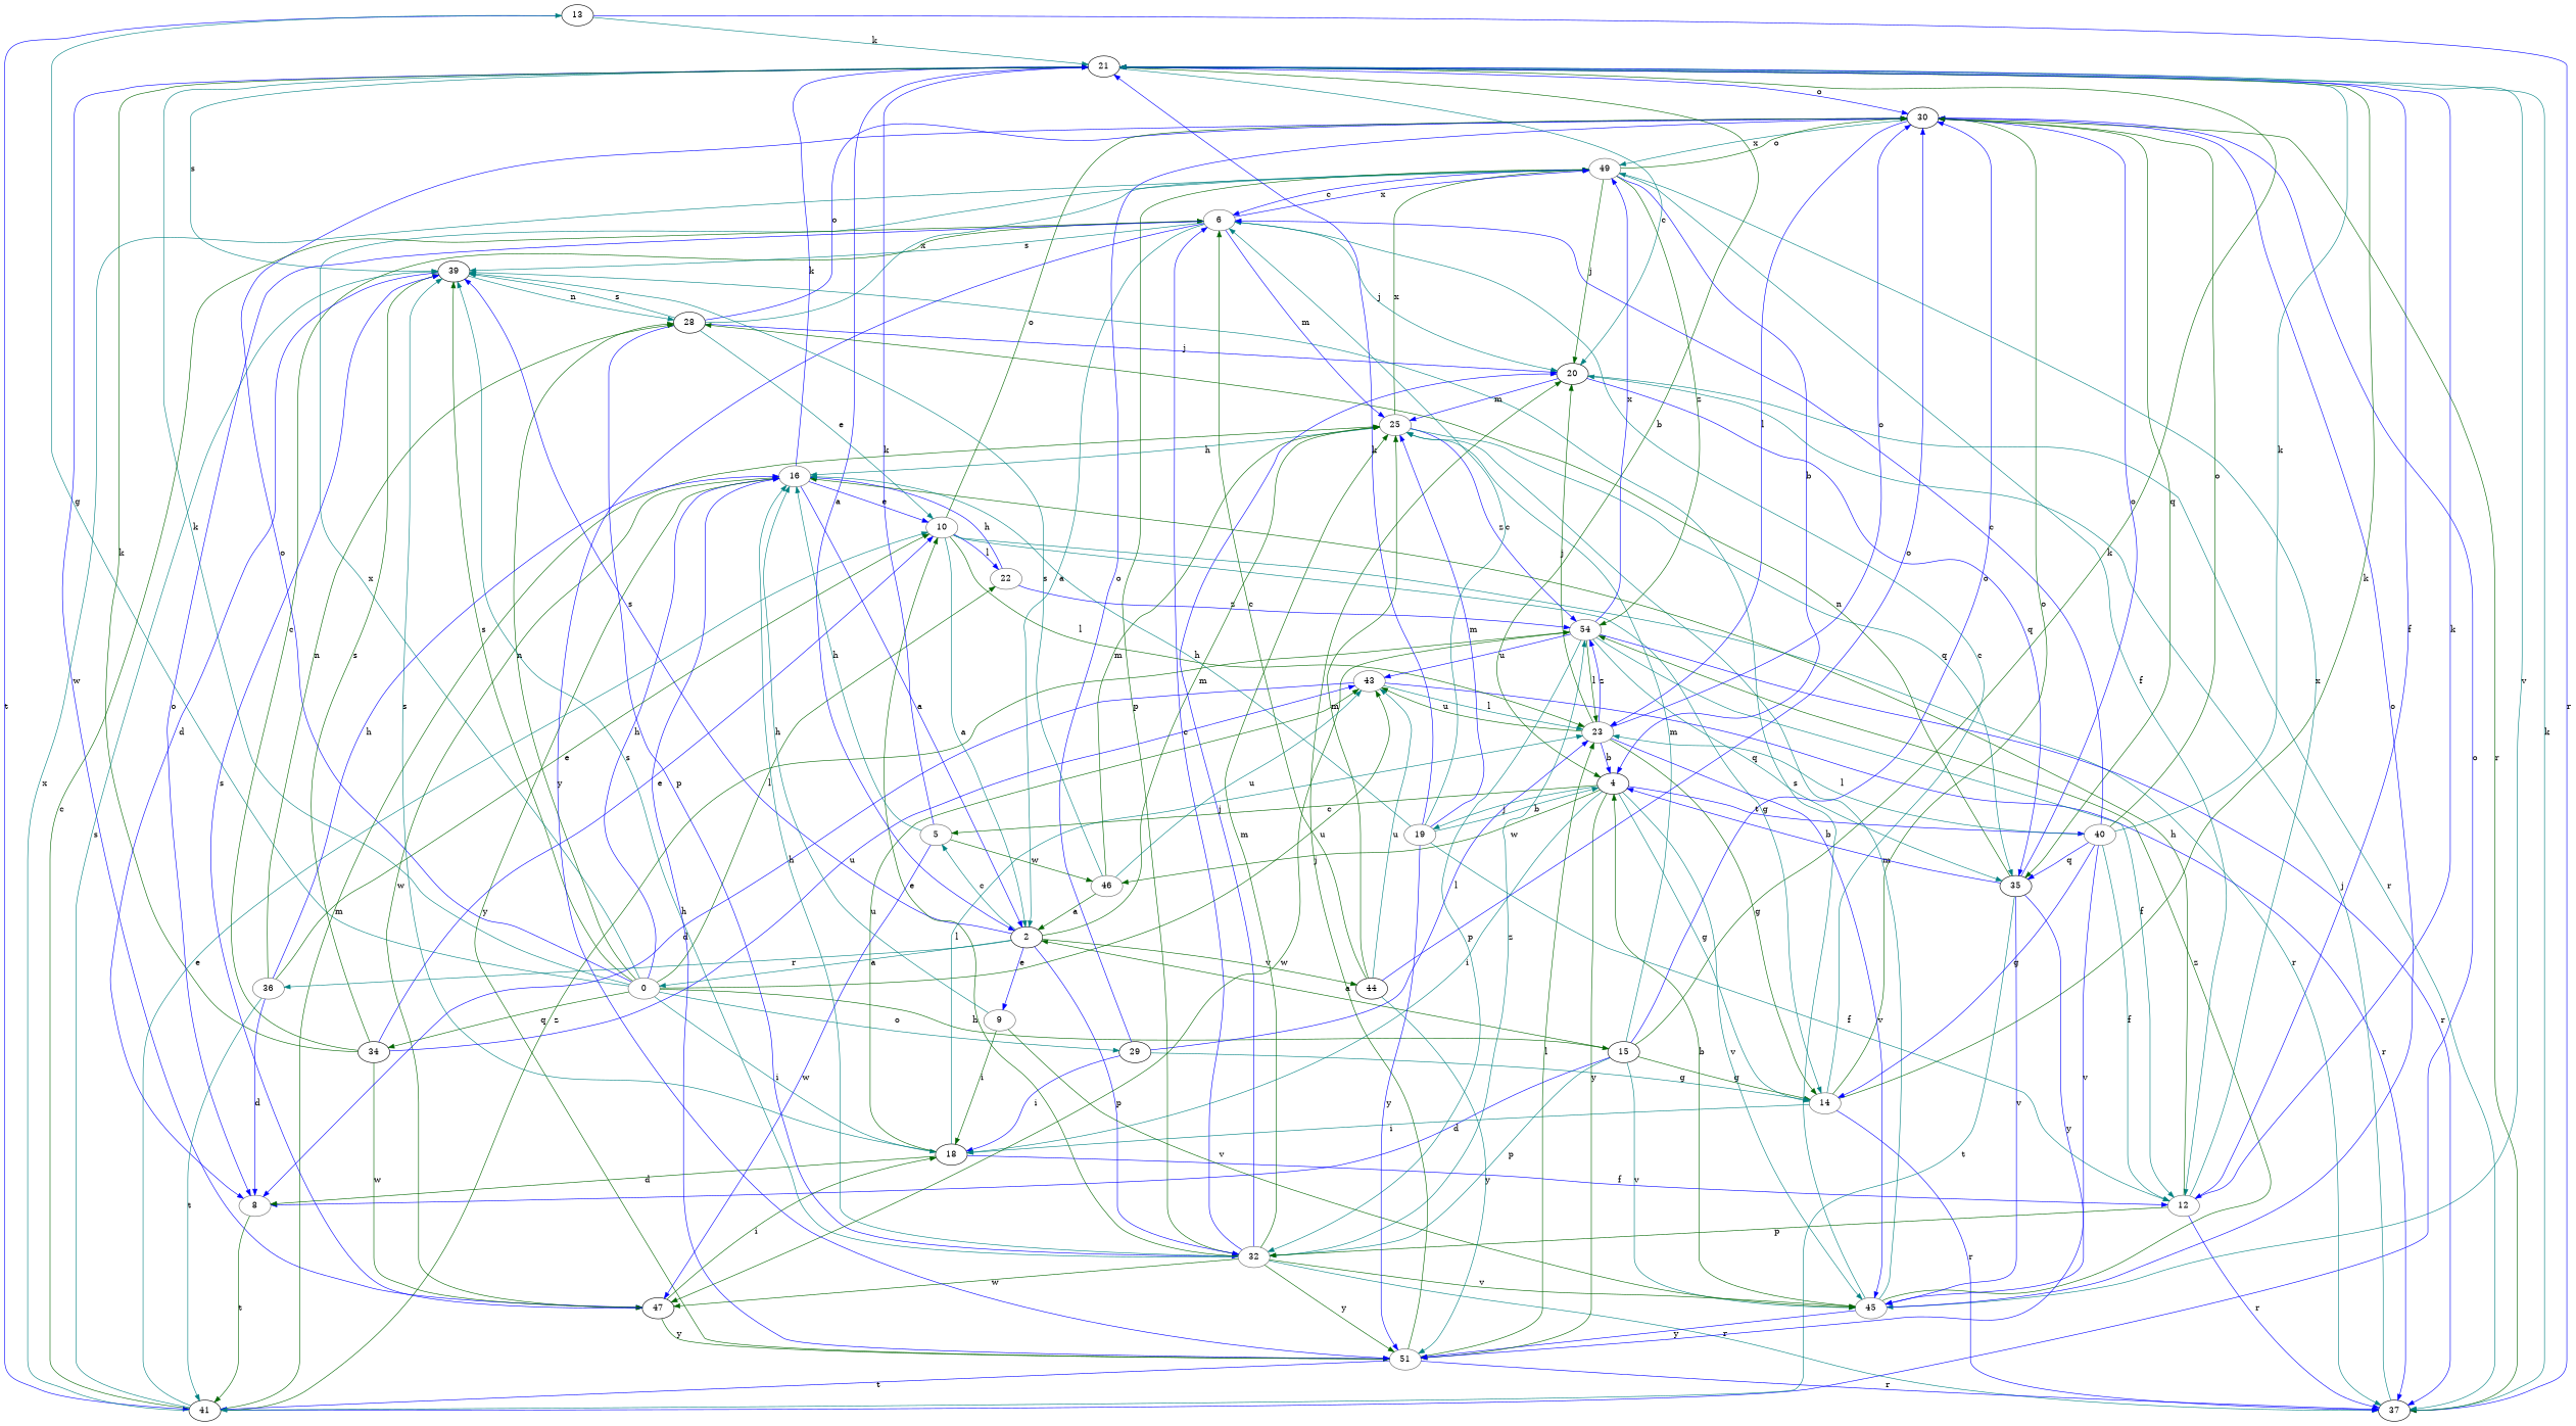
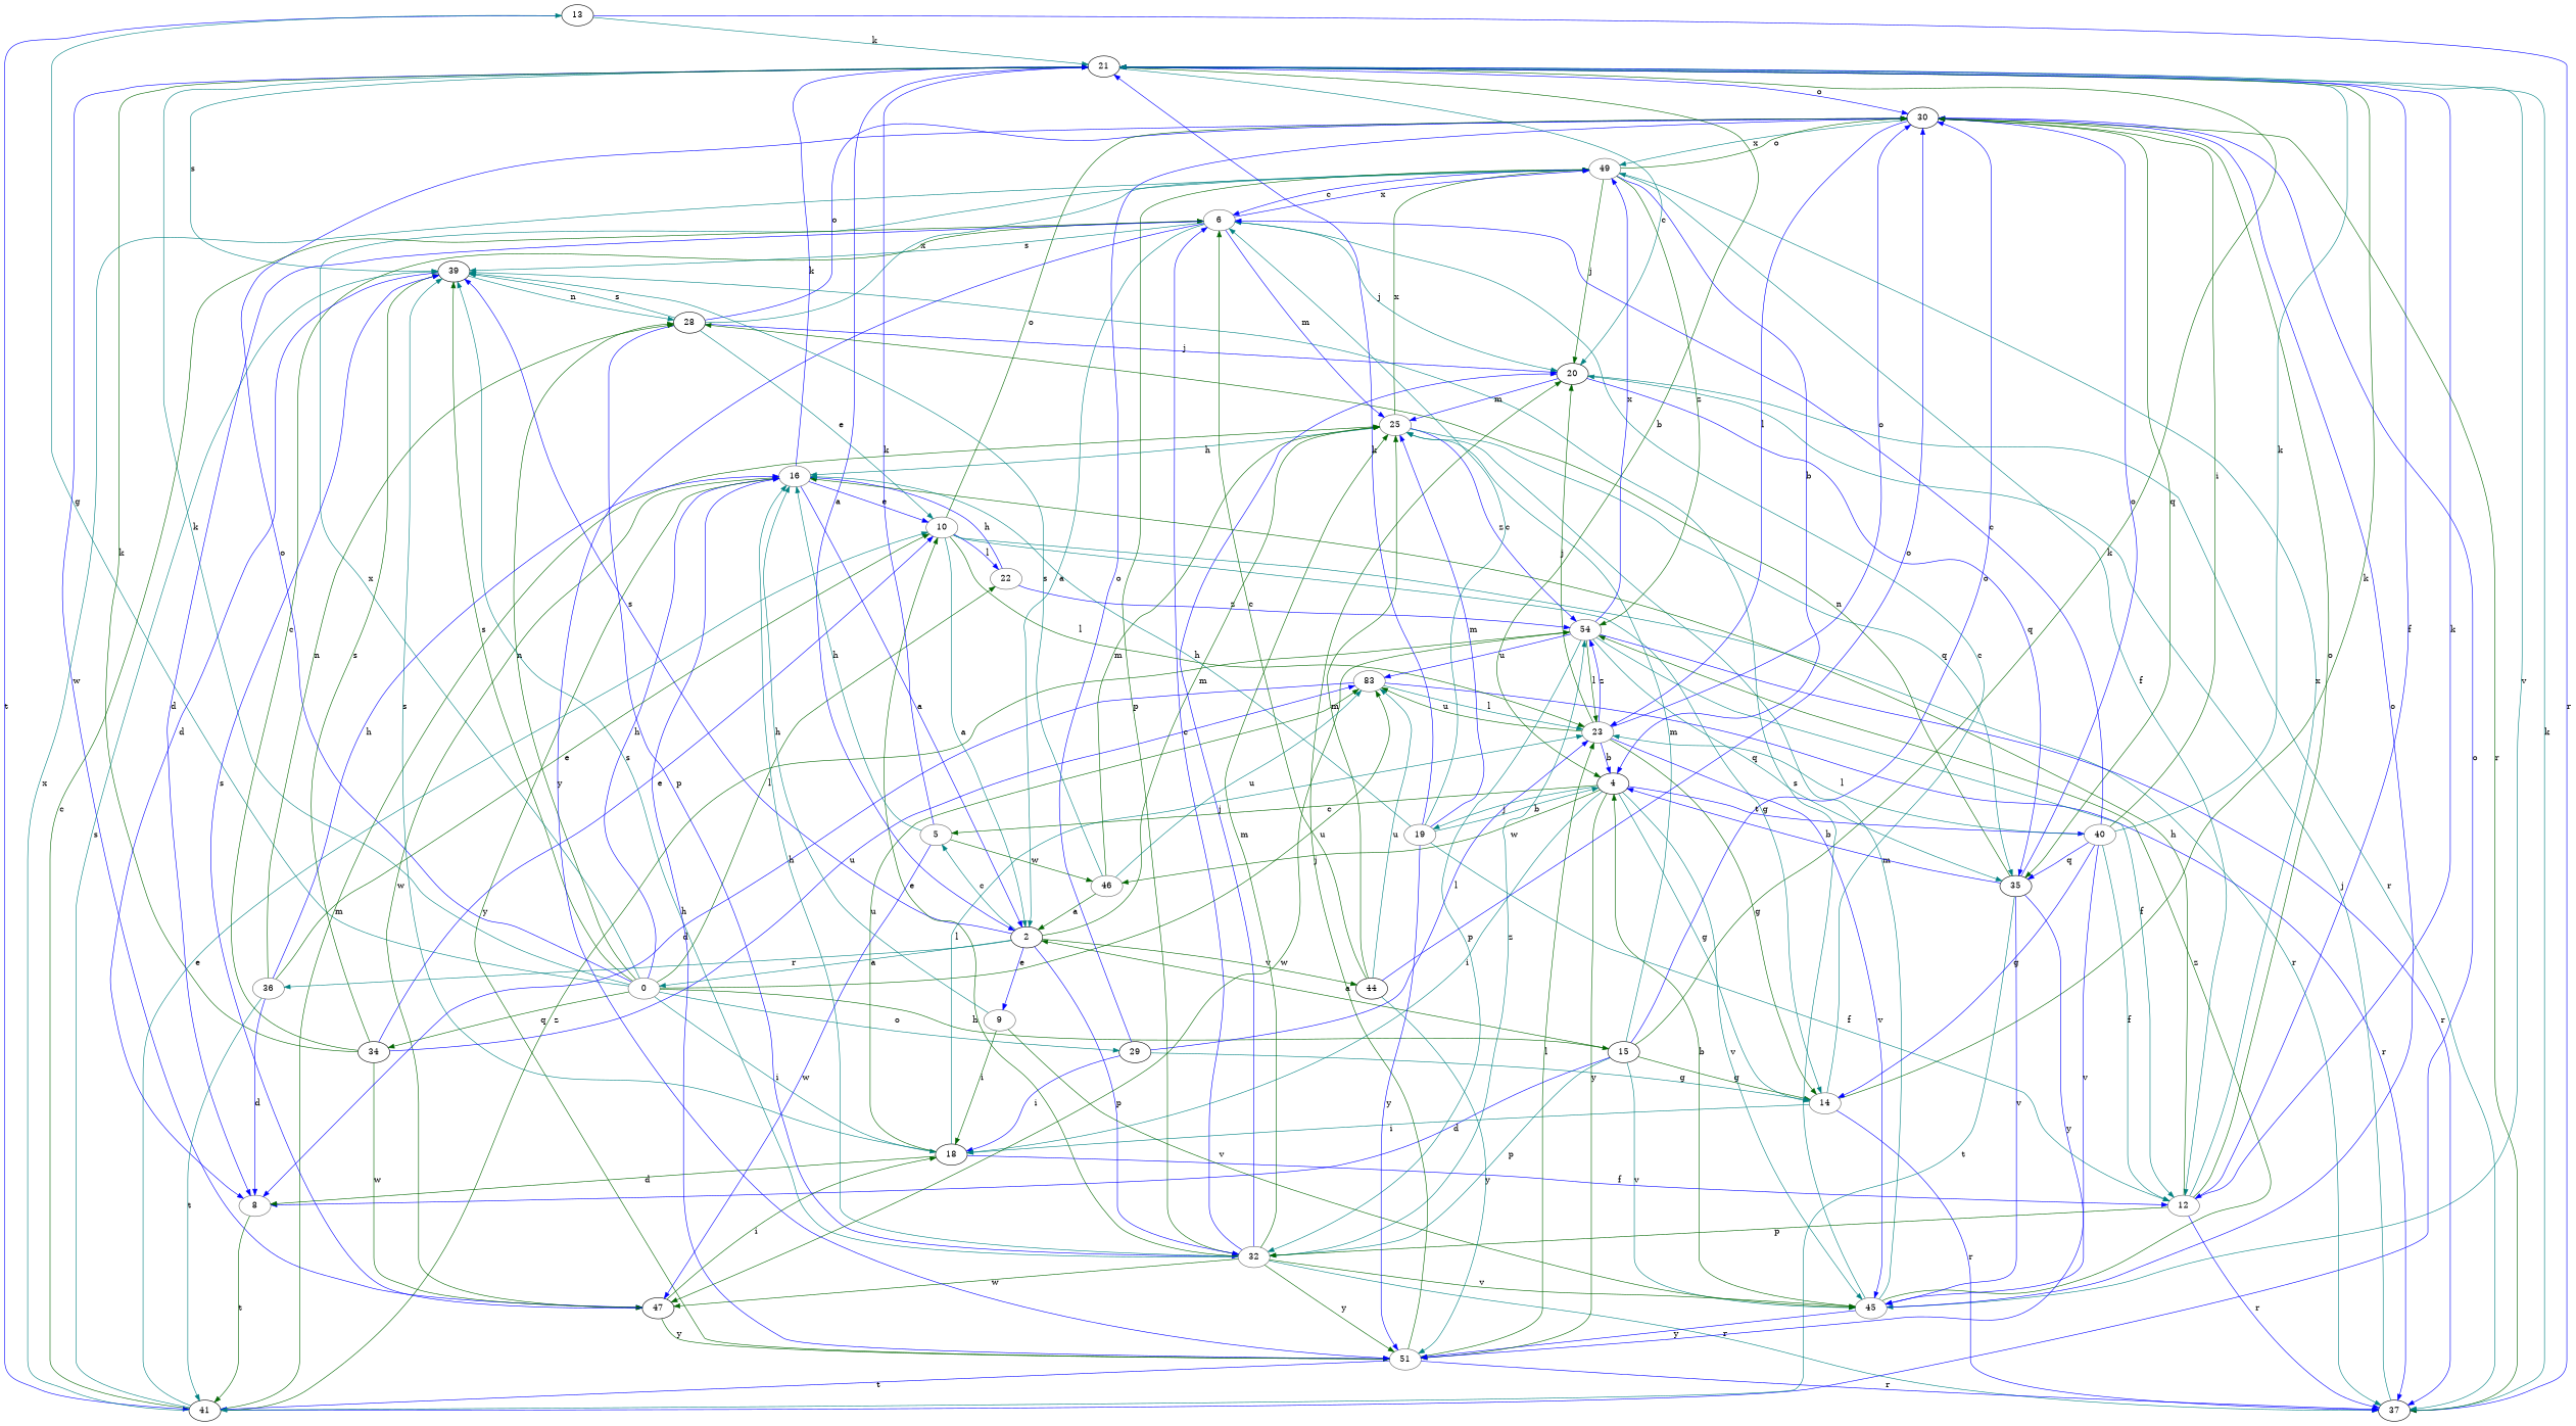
  strict digraph {
    node [color=gray40]
    edge [color=blue]
    13 [color=black]
    0
    15 [color=black]
    16
    18 [color=black]
    21 [color=black]
    22
    28 [color=black]
    29 [color=black]
    30 [color=black]
    34 [color=black]
    39 [color=black]
-   43
+   43 [label=83]
    49
    41 [color=black]
    37 [color=black]
    2 [color=black]
    25
    32
    14
    45
    8
    51
    47 [color=black]
    10
    23
    12
    4 [color=black]
    20 [color=black]
    54
    35 [color=black]
    6
    5
    9
    36
    44 [color=black]
    46
    19
    40
    13 -> 21 [color=teal label=k]
    13 -> 41 [label=t]
    13 -> 37 [label=r]
    0 -> 13 [color=teal label=g]
    0 -> 15 [color=darkgreen label=h]
    0 -> 16 [label=h]
    0 -> 18 [color=teal label=i]
    0 -> 21 [color=teal label=k]
    0 -> 22 [color=darkgreen label=l]
    0 -> 28 [color=darkgreen label=n]
    0 -> 29 [color=teal label=o]
    0 -> 30 [label=o]
    0 -> 34 [color=darkgreen label=q]
    0 -> 39 [color=darkgreen label=s]
    0 -> 43 [color=darkgreen label=u]
    0 -> 49 [color=teal label=x]
    15 -> 21 [color=darkgreen label=k]
    15 -> 30 [label=o]
    15 -> 2 [color=darkgreen label=a]
    15 -> 25 [color=teal label=m]
    15 -> 32 [color=teal label=p]
    15 -> 14 [color=darkgreen label=g]
    15 -> 45 [color=teal label=v]
    15 -> 8 [label=d]
    16 -> 21 [label=k]
    16 -> 2 [label=a]
    16 -> 51 [color=darkgreen label=y]
    16 -> 47 [color=darkgreen label=w]
    16 -> 10 [label=e]
    18 -> 39 [color=teal label=s]
    18 -> 43 [color=darkgreen label=u]
    18 -> 8 [color=darkgreen label=d]
    18 -> 23 [color=teal label=l]
    18 -> 12 [label=f]
    21 -> 30 [label=o]
    21 -> 39 [color=teal label=s]
    21 -> 2 [label=a]
    21 -> 45 [color=teal label=v]
    21 -> 47 [label=w]
    21 -> 12 [label=f]
    21 -> 4 [color=darkgreen label=b]
    21 -> 20 [color=teal label=c]
    22 -> 16 [label=h]
    22 -> 54 [label=z]
    28 -> 30 [label=o]
    28 -> 39 [color=teal label=s]
    28 -> 49 [color=teal label=x]
    28 -> 32 [label=p]
    28 -> 10 [color=teal label=e]
    28 -> 20 [label=j]
    29 -> 18 [label=i]
    29 -> 30 [label=o]
    29 -> 14 [color=teal label=g]
    29 -> 23 [label=l]
    30 -> 49 [color=teal label=x]
    30 -> 37 [color=darkgreen label=r]
    30 -> 23 [label=l]
    30 -> 35 [color=darkgreen label=q]
    34 -> 21 [color=darkgreen label=k]
    34 -> 39 [color=darkgreen label=s]
    34 -> 43 [label=u]
    34 -> 47 [color=darkgreen label=w]
    34 -> 10 [label=e]
    34 -> 6 [color=darkgreen label=c]
    39 -> 28 [color=teal label=n]
    39 -> 8 [label=d]
    43 -> 37 [label=r]
    43 -> 8 [label=d]
    43 -> 23 [color=teal label=l]
    49 -> 30 [color=darkgreen label=o]
    49 -> 32 [color=darkgreen label=p]
    49 -> 12 [color=teal label=f]
    49 -> 4 [label=b]
    49 -> 20 [color=darkgreen label=j]
    49 -> 54 [color=darkgreen label=z]
    49 -> 6 [label=c]
    41 -> 30 [label=o]
    41 -> 39 [color=teal label=s]
    41 -> 49 [color=teal label=x]
    41 -> 25 [color=darkgreen label=m]
    41 -> 10 [color=teal label=e]
    41 -> 54 [color=darkgreen label=z]
    41 -> 6 [color=darkgreen label=c]
    37 -> 21 [color=teal label=k]
    37 -> 20 [color=teal label=j]
    2 -> 0 [color=teal label=a]
    2 -> 39 [label=s]
    2 -> 25 [color=darkgreen label=m]
    2 -> 32 [label=p]
    2 -> 5 [color=teal label=c]
    2 -> 9 [label=e]
    2 -> 36 [color=teal label=r]
    2 -> 44 [color=darkgreen label=v]
    25 -> 16 [color=teal label=h]
    25 -> 49 [color=darkgreen label=x]
    25 -> 54 [label=z]
    25 -> 35 [color=teal label=q]
    32 -> 16 [color=teal label=h]
    32 -> 39 [color=teal label=s]
    32 -> 37 [color=teal label=r]
    32 -> 25 [color=darkgreen label=m]
    32 -> 45 [color=darkgreen label=v]
    32 -> 51 [color=darkgreen label=y]
    32 -> 47 [color=darkgreen label=w]
    32 -> 10 [color=darkgreen label=e]
    32 -> 20 [label=j]
    32 -> 54 [color=teal label=z]
    32 -> 6 [label=c]
    14 -> 18 [color=teal label=i]
    14 -> 21 [color=darkgreen label=k]
    14 -> 37 [label=r]
    14 -> 6 [color=teal label=c]
    45 -> 30 [label=o]
    45 -> 39 [color=teal label=s]
    45 -> 25 [color=teal label=m]
    45 -> 51 [label=y]
    45 -> 4 [color=darkgreen label=b]
    45 -> 54 [color=darkgreen label=z]
    8 -> 41 [color=darkgreen label=t]
    51 -> 16 [label=h]
    51 -> 41 [label=t]
    51 -> 37 [label=r]
    51 -> 23 [color=darkgreen label=l]
    51 -> 20 [color=darkgreen label=j]
    47 -> 18 [color=darkgreen label=i]
    47 -> 39 [label=s]
    47 -> 51 [color=darkgreen label=y]
    10 -> 22 [label=l]
    10 -> 30 [color=darkgreen label=o]
    10 -> 37 [color=teal label=r]
    10 -> 2 [color=teal label=a]
    10 -> 14 [color=teal label=g]
    10 -> 23 [color=darkgreen label=l]
    23 -> 30 [label=o]
    23 -> 43 [color=darkgreen label=u]
    23 -> 14 [color=darkgreen label=g]
    23 -> 45 [label=v]
    23 -> 4 [label=b]
    23 -> 20 [color=darkgreen label=j]
    23 -> 54 [label=z]
    12 -> 16 [color=darkgreen label=h]
    12 -> 21 [label=k]
-   14 -> 30 [color=darkgreen label=o]
+   12 -> 30 [color=darkgreen label=o]
    12 -> 49 [color=teal label=x]
    12 -> 37 [label=r]
    12 -> 32 [color=darkgreen label=p]
    4 -> 18 [color=teal label=i]
    4 -> 14 [color=teal label=g]
    4 -> 45 [color=teal label=v]
    4 -> 51 [color=darkgreen label=y]
    4 -> 5 [color=darkgreen label=c]
    4 -> 46 [color=darkgreen label=w]
    4 -> 19 [color=teal label=j]
    4 -> 40 [label=t]
    20 -> 37 [color=teal label=r]
    20 -> 25 [label=m]
    20 -> 35 [label=q]
    54 -> 43 [label=u]
    54 -> 49 [label=x]
    54 -> 37 [label=r]
    54 -> 32 [color=teal label=p]
    54 -> 47 [color=darkgreen label=w]
    54 -> 23 [color=darkgreen label=l]
    54 -> 12 [color=teal label=f]
    54 -> 35 [color=teal label=q]
    35 -> 28 [color=darkgreen label=n]
    35 -> 30 [label=o]
    35 -> 41 [color=teal label=t]
    35 -> 45 [label=v]
    35 -> 51 [label=y]
    35 -> 4 [label=b]
    6 -> 39 [color=teal label=s]
    6 -> 49 [label=x]
    6 -> 2 [color=teal label=a]
    6 -> 25 [label=m]
-   6 -> 8 [label=o]
+   6 -> 8 [label=d]
    6 -> 51 [label=y]
    6 -> 20 [color=teal label=j]
    5 -> 16 [color=teal label=h]
    5 -> 21 [label=k]
    5 -> 47 [label=w]
    5 -> 46 [color=darkgreen label=w]
    9 -> 16 [color=teal label=h]
    9 -> 18 [color=darkgreen label=i]
    9 -> 45 [color=darkgreen label=v]
    36 -> 16 [label=h]
    36 -> 28 [color=darkgreen label=n]
    36 -> 41 [color=teal label=t]
    36 -> 8 [label=d]
    36 -> 10 [color=darkgreen label=e]
    44 -> 30 [label=o]
    44 -> 43 [color=teal label=u]
    44 -> 25 [color=darkgreen label=m]
    44 -> 51 [color=teal label=y]
    44 -> 6 [color=darkgreen label=c]
    46 -> 39 [color=teal label=s]
    46 -> 43 [color=teal label=u]
    46 -> 2 [color=darkgreen label=a]
    46 -> 25 [color=darkgreen label=m]
    19 -> 16 [color=teal label=h]
    19 -> 21 [label=k]
    19 -> 25 [label=m]
    19 -> 51 [label=y]
    19 -> 12 [color=teal label=f]
    19 -> 4 [color=teal label=b]
    19 -> 6 [color=teal label=c]
    40 -> 21 [color=teal label=k]
-   40 -> 30 [color=darkgreen label=o]
+   40 -> 30 [color=darkgreen label=i]
    40 -> 14 [label=g]
    40 -> 45 [label=v]
    40 -> 23 [color=teal label=l]
    40 -> 12 [color=teal label=f]
    40 -> 35 [label=q]
    40 -> 6 [label=c]
  }
